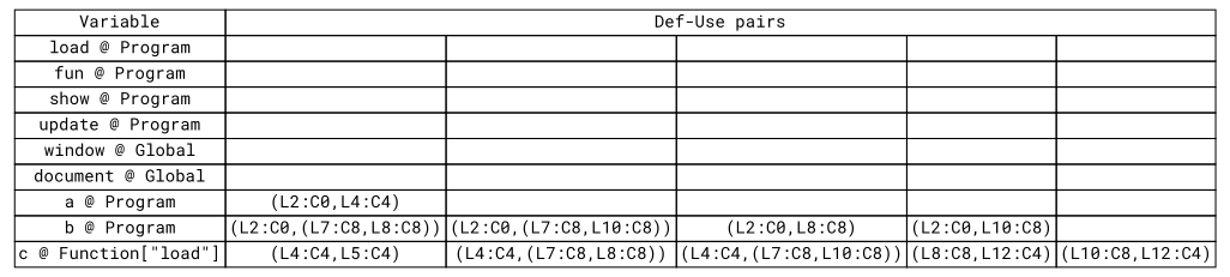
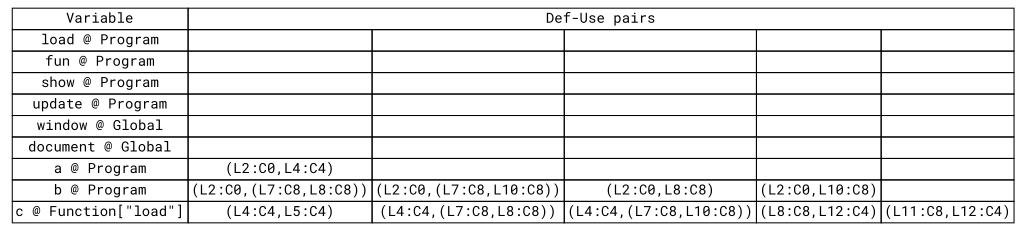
  digraph {
    fontname="Roboto Mono"
-   n1 [label=< <TABLE BORDER="0" CELLBORDER="1" CELLSPACING="0"> <tr><td>Variable</td><td COLSPAN="5">Def-Use pairs</td></tr><tr><td>load @ Program</td><td></td><td></td><td></td><td></td><td></td></tr> <tr><td>fun @ Program</td><td></td><td></td><td></td><td></td><td></td></tr> <tr><td>show @ Program</td><td></td><td></td><td></td><td></td><td></td></tr> <tr><td>update @ Program</td><td></td><td></td><td></td><td></td><td></td></tr> <tr><td>window @ Global</td><td></td><td></td><td></td><td></td><td></td></tr> <tr><td>document @ Global</td><td></td><td></td><td></td><td></td><td></td></tr> <tr><td>a @ Program</td><td>(L2:C0,L4:C4)</td><td></td><td></td><td></td><td></td></tr> <tr><td>b @ Program</td><td>(L2:C0,(L7:C8,L8:C8))</td><td>(L2:C0,(L7:C8,L10:C8))</td><td>(L2:C0,L8:C8)</td><td>(L2:C0,L10:C8)</td><td></td></tr> <tr><td>c @ Function["load"]</td><td>(L4:C4,L5:C4)</td><td>(L4:C4,(L7:C8,L8:C8))</td><td>(L4:C4,(L7:C8,L10:C8))</td><td>(L8:C8,L12:C4)</td><td>(L10:C8,L12:C4)</td></tr> </TABLE> > shape=plaintext fontname="Roboto Mono"]
+   n1 [label=< <TABLE BORDER="0" CELLBORDER="1" CELLSPACING="0"> <tr><td>Variable</td><td COLSPAN="5">Def-Use pairs</td></tr><tr><td>load @ Program</td><td></td><td></td><td></td><td></td><td></td></tr> <tr><td>fun @ Program</td><td></td><td></td><td></td><td></td><td></td></tr> <tr><td>show @ Program</td><td></td><td></td><td></td><td></td><td></td></tr> <tr><td>update @ Program</td><td></td><td></td><td></td><td></td><td></td></tr> <tr><td>window @ Global</td><td></td><td></td><td></td><td></td><td></td></tr> <tr><td>document @ Global</td><td></td><td></td><td></td><td></td><td></td></tr> <tr><td>a @ Program</td><td>(L2:C0,L4:C4)</td><td></td><td></td><td></td><td></td></tr> <tr><td>b @ Program</td><td>(L2:C0,(L7:C8,L8:C8))</td><td>(L2:C0,(L7:C8,L10:C8))</td><td>(L2:C0,L8:C8)</td><td>(L2:C0,L10:C8)</td><td></td></tr> <tr><td>c @ Function["load"]</td><td>(L4:C4,L5:C4)</td><td>(L4:C4,(L7:C8,L8:C8))</td><td>(L4:C4,(L7:C8,L10:C8))</td><td>(L8:C8,L12:C4)</td><td>(L11:C8,L12:C4)</td></tr> </TABLE> > shape=plaintext fontname="Roboto Mono"]
  }
